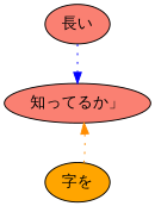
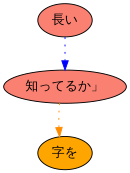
  digraph {
    node [fillcolor=salmon style=filled]
    edge [style=dotted]
    n1 [label="長い"]
    n2 [label="知ってるか」"]
    n3 [fillcolor=orange label="字を"]
    n1 -> n2 [color=blue]
-   n3 -> n2 [color=darkorange]
+   n2 -> n3 [color=darkorange]
  }
